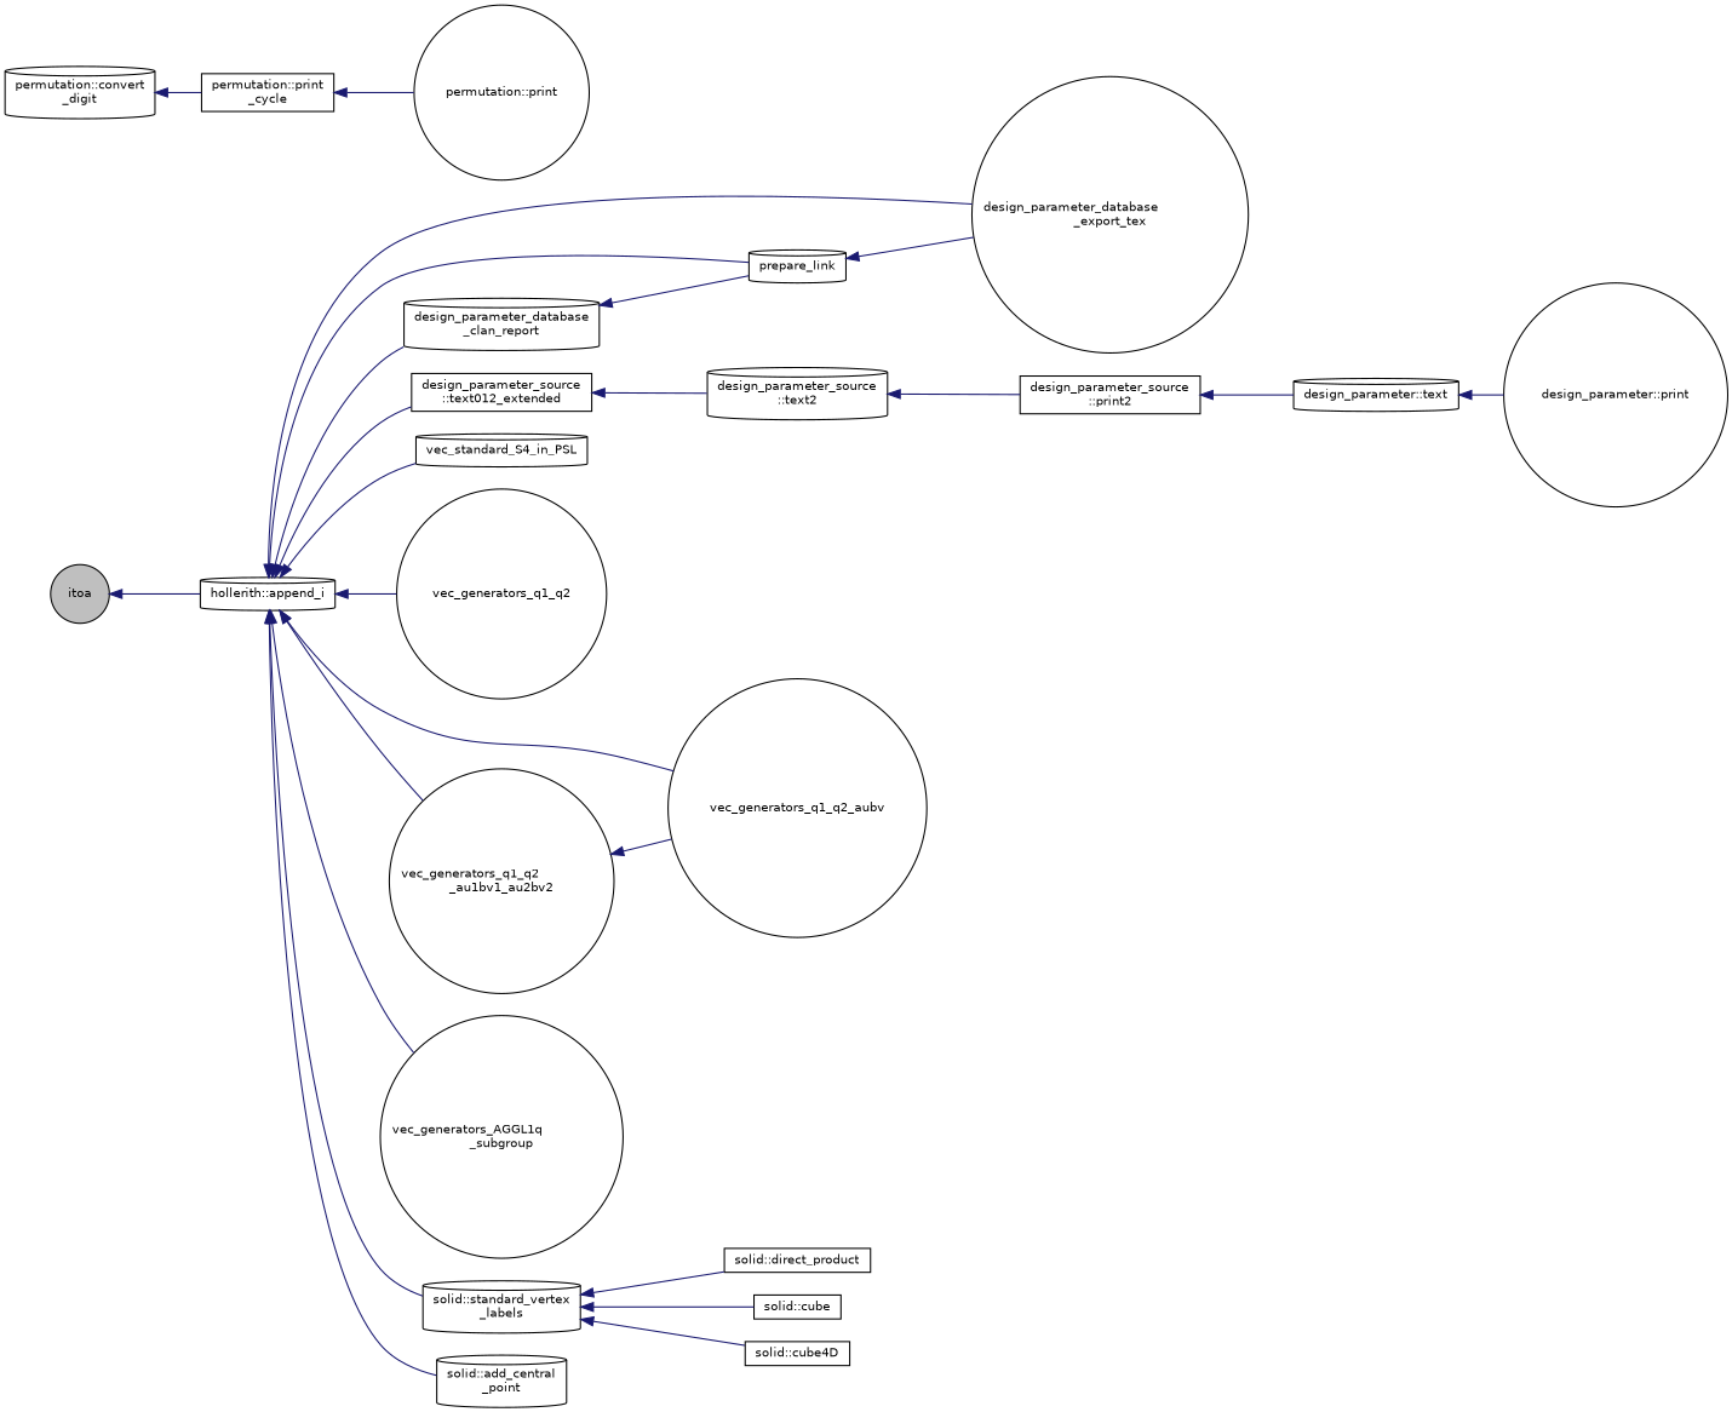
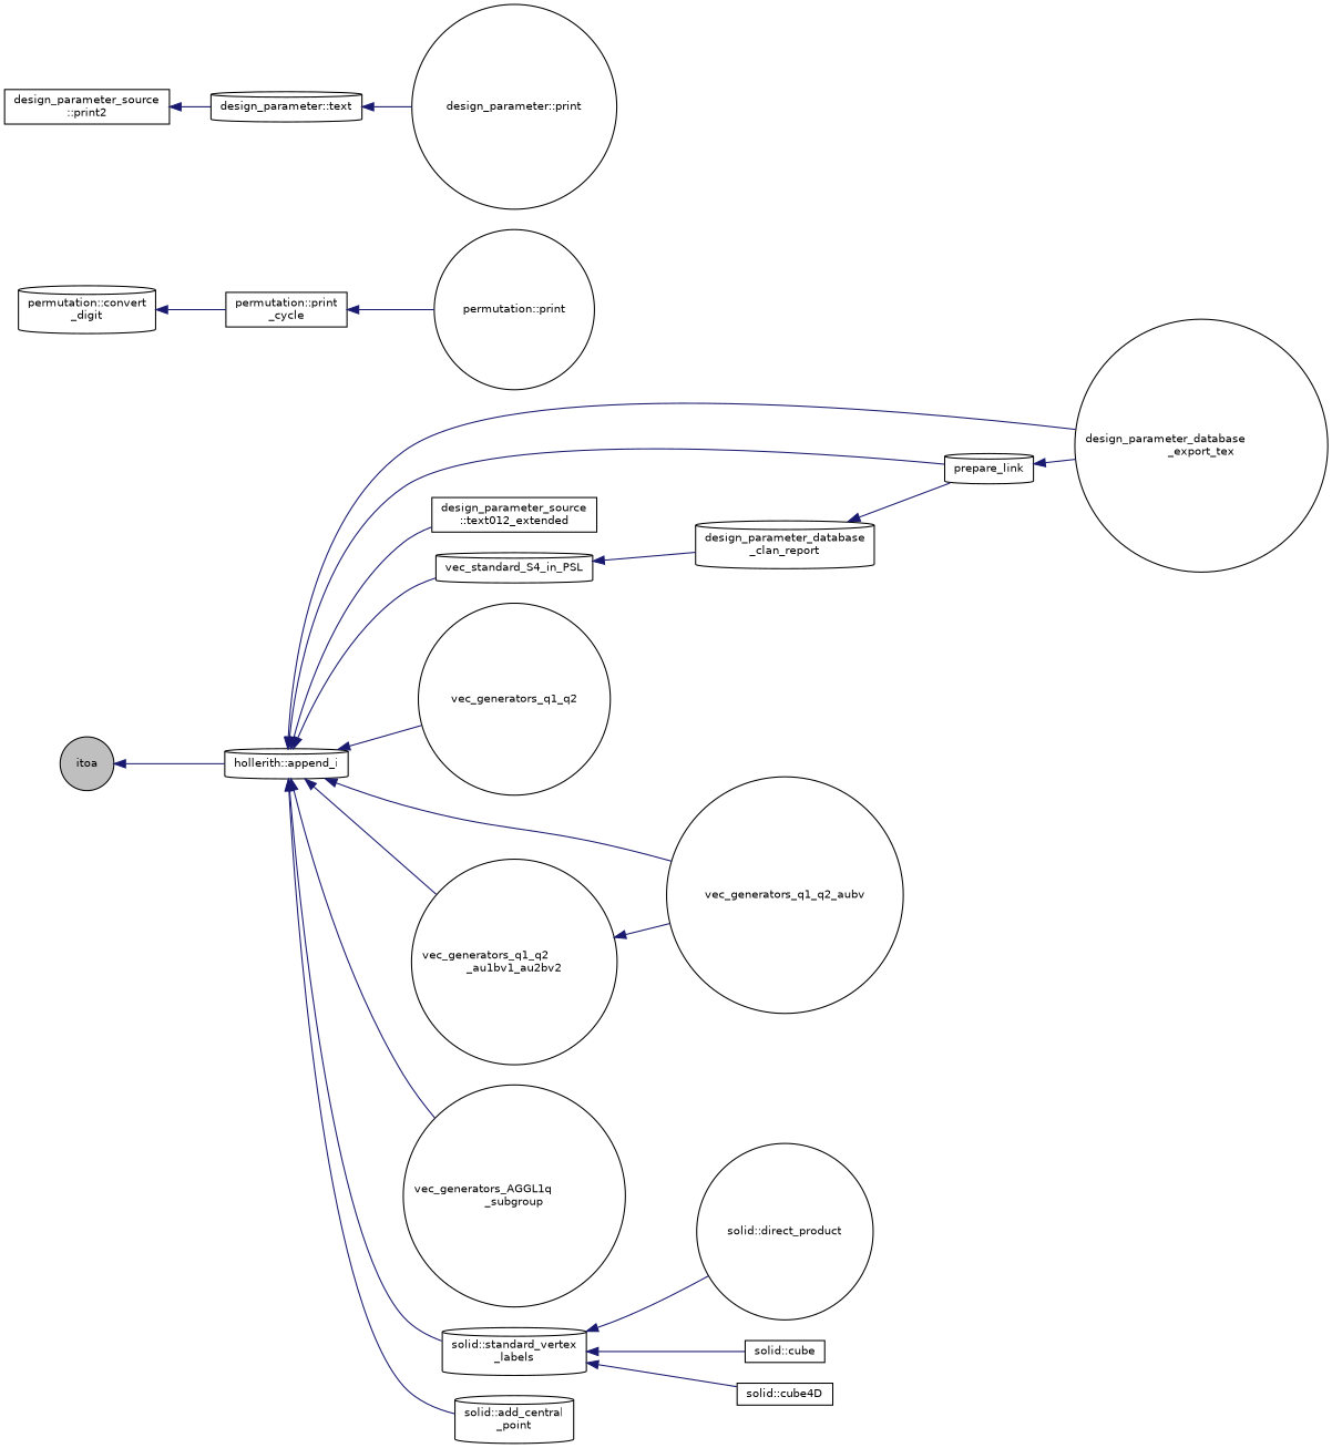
  digraph {
    rankdir=LR
    node [color=black fillcolor=white fontname=Helvetica fontsize=10 shape=cylinder style=filled]
    edge [color=midnightblue dir=back fontname=Helvetica fontsize=10 labelfontname=Helvetica labelfontsize=10 style=solid]
    n1 [fillcolor=grey75 fontcolor=black height=0.2 label=itoa shape=circle width=0.4]
    n2 [height=0.2 label="hollerith::append_i" width=0.4]
    n3 [height=0.2 label="design_parameter_database\l_export_tex" shape=circle width=0.4]
    n4 [height=0.2 label=prepare_link width=0.4]
    n5 [height=0.2 label="design_parameter_database\l_clan_report" width=0.4]
    n6 [height=0.2 label="design_parameter_source\l::text012_extended" shape=box width=0.4]
    n7 [height=0.2 label=vec_standard_S4_in_PSL width=0.4]
    n8 [height=0.2 label=vec_generators_q1_q2 shape=circle width=0.4]
    n9 [height=0.2 label=vec_generators_q1_q2_aubv shape=circle width=0.4]
    n10 [height=0.2 label="vec_generators_q1_q2\l_au1bv1_au2bv2" shape=circle width=0.4]
    n11 [height=0.2 label="vec_generators_AGGL1q\l_subgroup" shape=circle width=0.4]
    n12 [height=0.2 label="solid::standard_vertex\l_labels" width=0.4]
    n13 [height=0.2 label="solid::add_central\l_point" width=0.4]
-   n14 [height=0.2 label="design_parameter_source\l::text2" width=0.4]
    n15 [height=0.2 label="permutation::convert\l_digit" width=0.4]
    n16 [height=0.2 label="permutation::print\l_cycle" shape=box width=0.4]
-   n17 [height=0.2 label="solid::direct_product" shape=box width=0.4]
+   n17 [height=0.2 label="solid::direct_product" shape=circle width=0.4]
    n18 [height=0.2 label="solid::cube" shape=box width=0.4]
    n19 [height=0.2 label="solid::cube4D" shape=box width=0.4]
    n20 [height=0.2 label="design_parameter_source\l::print2" shape=box width=0.4]
    n21 [height=0.2 label="design_parameter::text" width=0.4]
    n22 [height=0.2 label="design_parameter::print" shape=circle width=0.4]
    n23 [height=0.2 label="permutation::print" shape=circle width=0.4]
    n1 -> n2
    n2 -> n3
    n2 -> n4
-   n2 -> n5
+   n7 -> n5
    n2 -> n6
    n2 -> n7
    n2 -> n8
    n2 -> n9
    n2 -> n10
    n2 -> n11
    n2 -> n12
    n2 -> n13
    n4 -> n3
    n5 -> n4
-   n6 -> n14
    n10 -> n9
    n12 -> n17
    n12 -> n18
    n12 -> n19
-   n14 -> n20
    n15 -> n16
    n16 -> n23
    n20 -> n21
    n21 -> n22
  }
